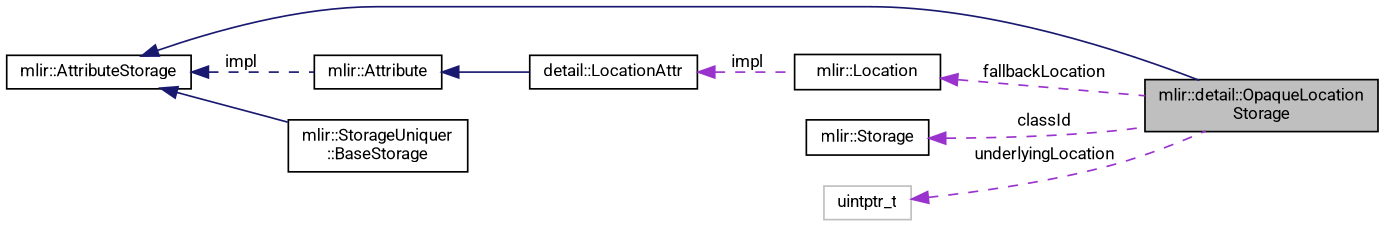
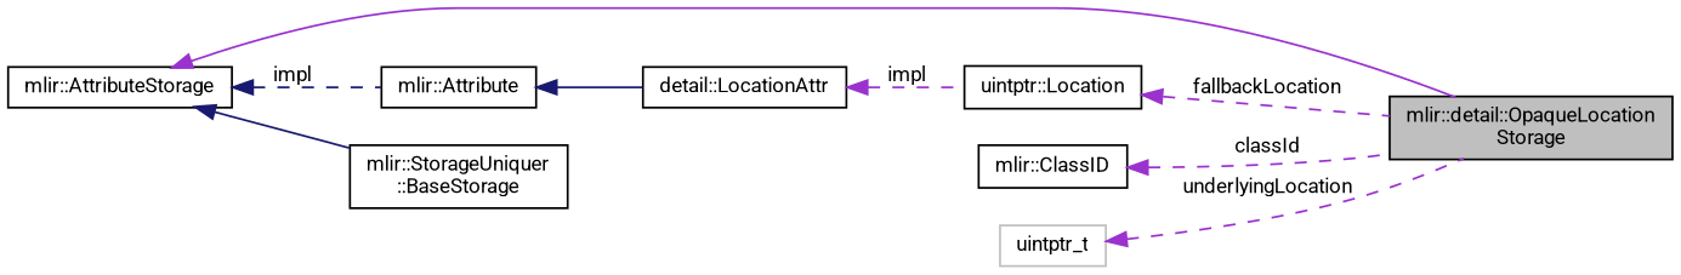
  digraph {
    fontname=Roboto
    rankdir=LR
    node [color=black fontname=Roboto fontsize=10 shape=record]
    edge [color=midnightblue dir=back fontname=Roboto fontsize=10 labelfontname=Helvetica labelfontsize=10 style=dashed]
    n1 [fillcolor=grey75 fontcolor=black height=0.2 label="mlir::detail::OpaqueLocation\lStorage" style=filled width=0.4]
    n2 [height=0.2 label="mlir::AttributeStorage" width=0.4]
    n3 [height=0.2 label="mlir::Attribute" width=0.4]
    n4 [height=0.2 label="mlir::StorageUniquer\l::BaseStorage" width=0.4]
    n5 [height=0.2 label="detail::LocationAttr" width=0.4]
-   n6 [height=0.2 label="mlir::Location" width=0.4]
-   n7 [height=0.2 label="mlir::Storage" width=0.4]
+   n6 [height=0.2 label="uintptr::Location" width=0.4]
+   n7 [height=0.2 label="mlir::ClassID" width=0.4]
    n8 [color=grey75 height=0.2 label=uintptr_t width=0.4]
-   n2 -> n1 [style=solid]
+   n2 -> n1 [color=darkorchid3 style=solid]
    n2 -> n3 [label=" impl"]
    n2 -> n4 [style=solid]
    n3 -> n5 [style=solid]
    n5 -> n6 [color=darkorchid3 label=" impl"]
    n6 -> n1 [color=darkorchid3 label=" fallbackLocation"]
    n7 -> n1 [color=darkorchid3 label=" classId"]
    n8 -> n1 [color=darkorchid3 label=" underlyingLocation"]
  }
